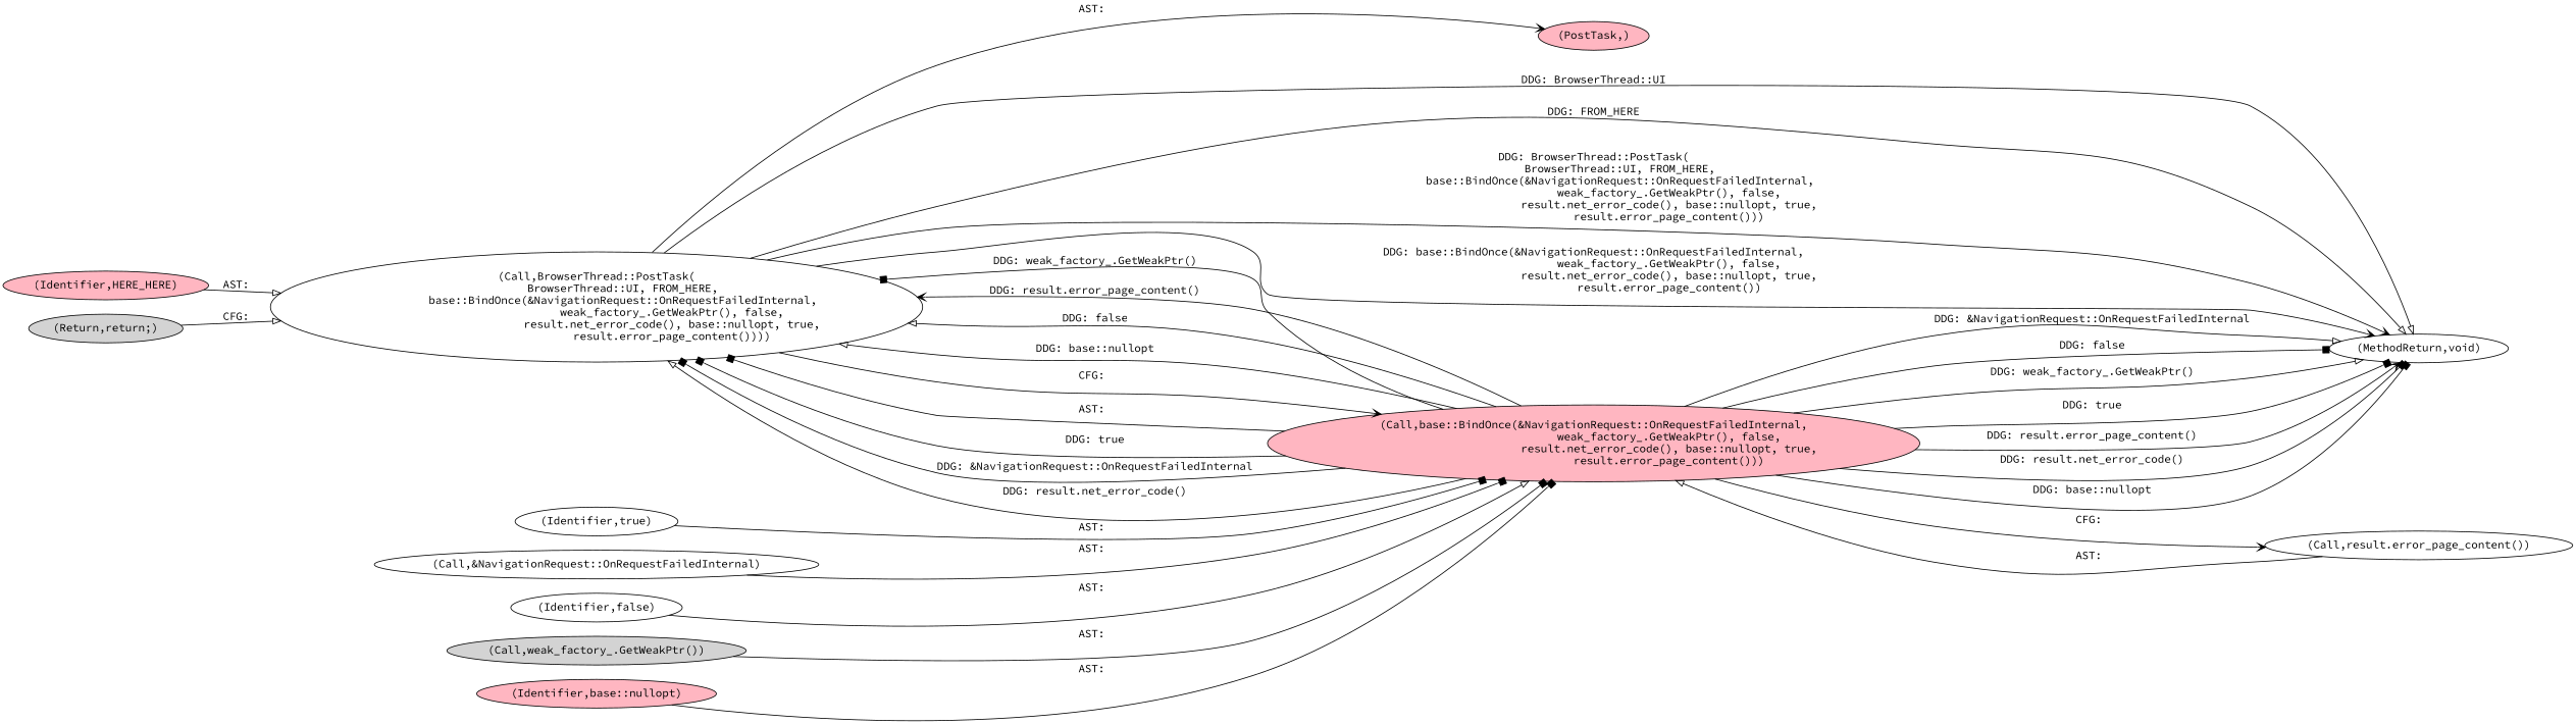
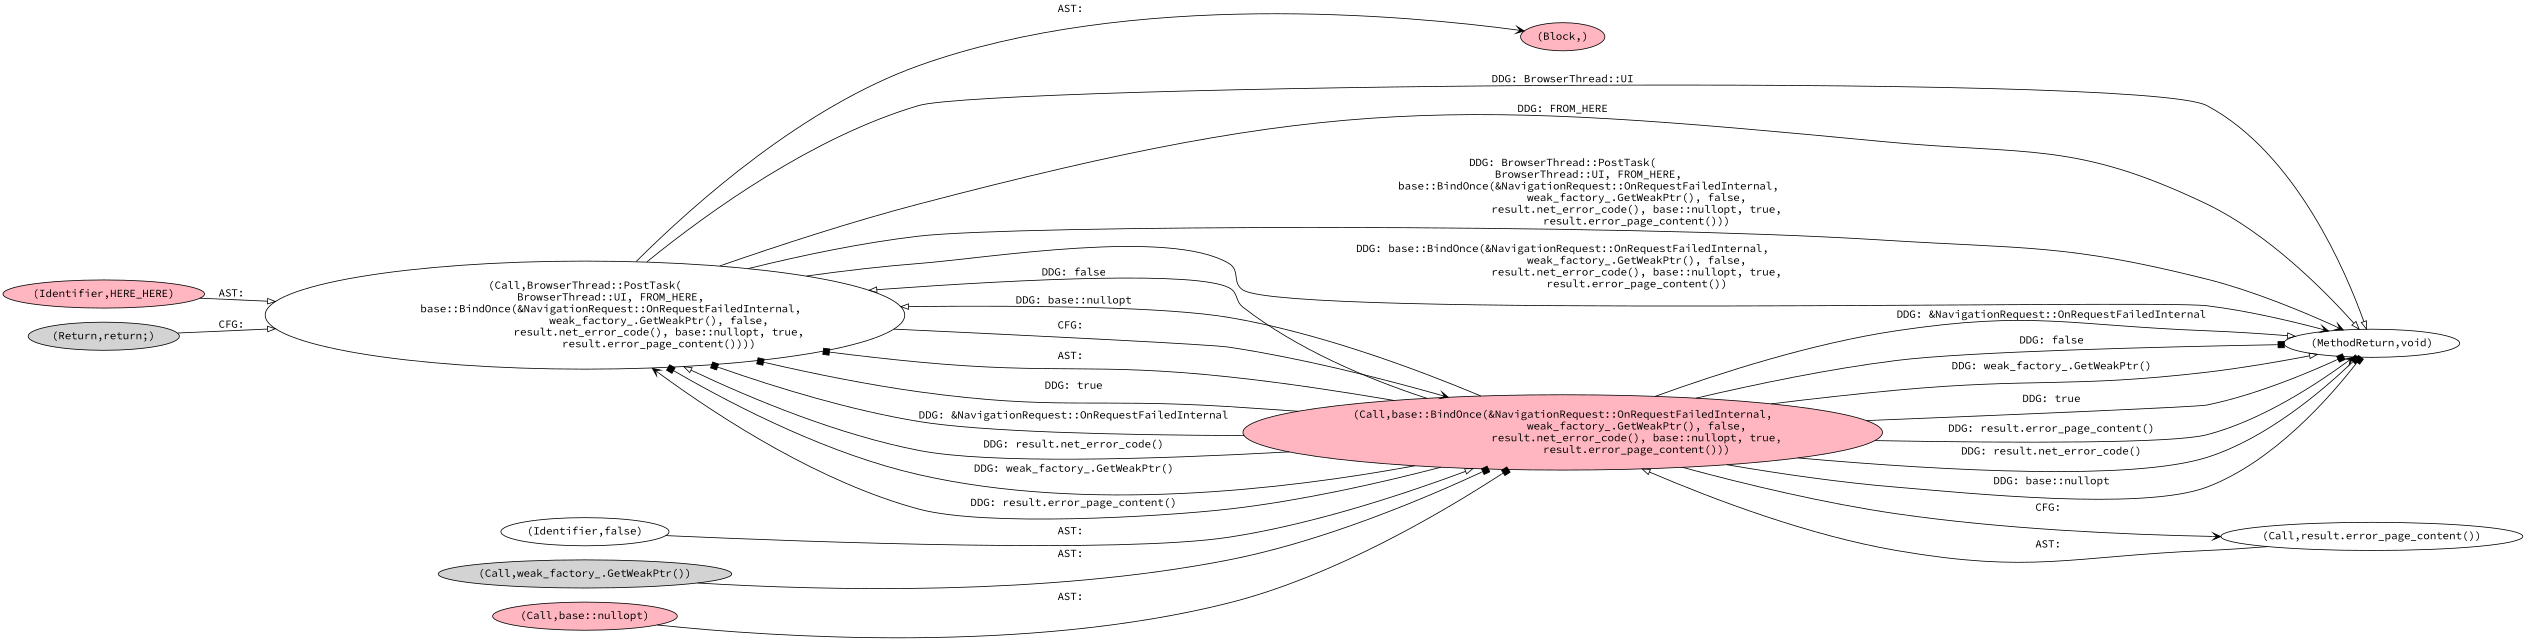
  digraph {
    fontname="Source Code Pro"
    rankdir=LR
    node [fillcolor=white fontname="Source Code Pro" style=filled]
    edge [arrowhead=box fontname="Source Code Pro"]
    n1 [label="(Call,BrowserThread::PostTask(\n        BrowserThread::UI, FROM_HERE,\n        base::BindOnce(&NavigationRequest::OnRequestFailedInternal,\n                       weak_factory_.GetWeakPtr(), false,\n                       result.net_error_code(), base::nullopt, true,\n                       result.error_page_content())))"]
    n2 [fillcolor=lightpink label="(Call,base::BindOnce(&NavigationRequest::OnRequestFailedInternal,\n                       weak_factory_.GetWeakPtr(), false,\n                       result.net_error_code(), base::nullopt, true,\n                       result.error_page_content()))"]
    n3 [label="(MethodReturn,void)"]
-   n4 [fillcolor=lightpink label="(PostTask,)"]
+   n4 [fillcolor=lightpink label="(Block,)"]
    n5 [label="(Call,result.error_page_content())"]
-   n6 [label="(Identifier,true)"]
-   n7 [label="(Call,&NavigationRequest::OnRequestFailedInternal)"]
    n8 [label="(Identifier,false)"]
    n9 [fillcolor=lightgrey label="(Call,weak_factory_.GetWeakPtr())"]
    n10 [fillcolor=lightpink label="(Identifier,HERE_HERE)"]
-   n11 [fillcolor=lightpink label="(Identifier,base::nullopt)"]
+   n11 [fillcolor=lightpink label="(Call,base::nullopt)"]
    n12 [fillcolor=lightgrey label="(Return,return;)"]
    n1 -> n2 [arrowhead=vee label="CFG: "]
    n1 -> n3 [arrowhead=onormal label="DDG: BrowserThread::UI"]
    n1 -> n3 [arrowhead=onormal label="DDG: FROM_HERE"]
    n1 -> n3 [arrowhead=vee label="DDG: BrowserThread::PostTask(\n        BrowserThread::UI, FROM_HERE,\n        base::BindOnce(&NavigationRequest::OnRequestFailedInternal,\n                       weak_factory_.GetWeakPtr(), false,\n                       result.net_error_code(), base::nullopt, true,\n                       result.error_page_content()))"]
    n1 -> n3 [arrowhead=vee label="DDG: base::BindOnce(&NavigationRequest::OnRequestFailedInternal,\n                       weak_factory_.GetWeakPtr(), false,\n                       result.net_error_code(), base::nullopt, true,\n                       result.error_page_content())"]
    n1 -> n4 [arrowhead=vee label="AST: "]
    n2 -> n1 [label="AST: "]
    n2 -> n1 [label="DDG: true"]
    n2 -> n1 [label="DDG: &NavigationRequest::OnRequestFailedInternal"]
    n2 -> n1 [arrowhead=onormal label="DDG: result.net_error_code()"]
    n2 -> n1 [label="DDG: weak_factory_.GetWeakPtr()"]
    n2 -> n1 [arrowhead=vee label="DDG: result.error_page_content()"]
    n2 -> n1 [arrowhead=onormal label="DDG: false"]
    n2 -> n1 [arrowhead=onormal label="DDG: base::nullopt"]
    n2 -> n3 [arrowhead=onormal label="DDG: weak_factory_.GetWeakPtr()"]
    n2 -> n3 [label="DDG: true"]
    n2 -> n3 [arrowhead=vee label="DDG: result.error_page_content()"]
    n2 -> n3 [label="DDG: result.net_error_code()"]
    n2 -> n3 [label="DDG: base::nullopt"]
    n2 -> n3 [arrowhead=onormal label="DDG: &NavigationRequest::OnRequestFailedInternal"]
    n2 -> n3 [label="DDG: false"]
    n2 -> n5 [arrowhead=vee label="CFG: "]
    n5 -> n2 [arrowhead=onormal label="AST: "]
-   n6 -> n2 [label="AST: "]
-   n7 -> n2 [label="AST: "]
    n8 -> n2 [arrowhead=onormal label="AST: "]
    n9 -> n2 [label="AST: "]
    n10 -> n1 [arrowhead=onormal label="AST: "]
    n11 -> n2 [label="AST: "]
    n12 -> n1 [arrowhead=onormal label="CFG: "]
  }
